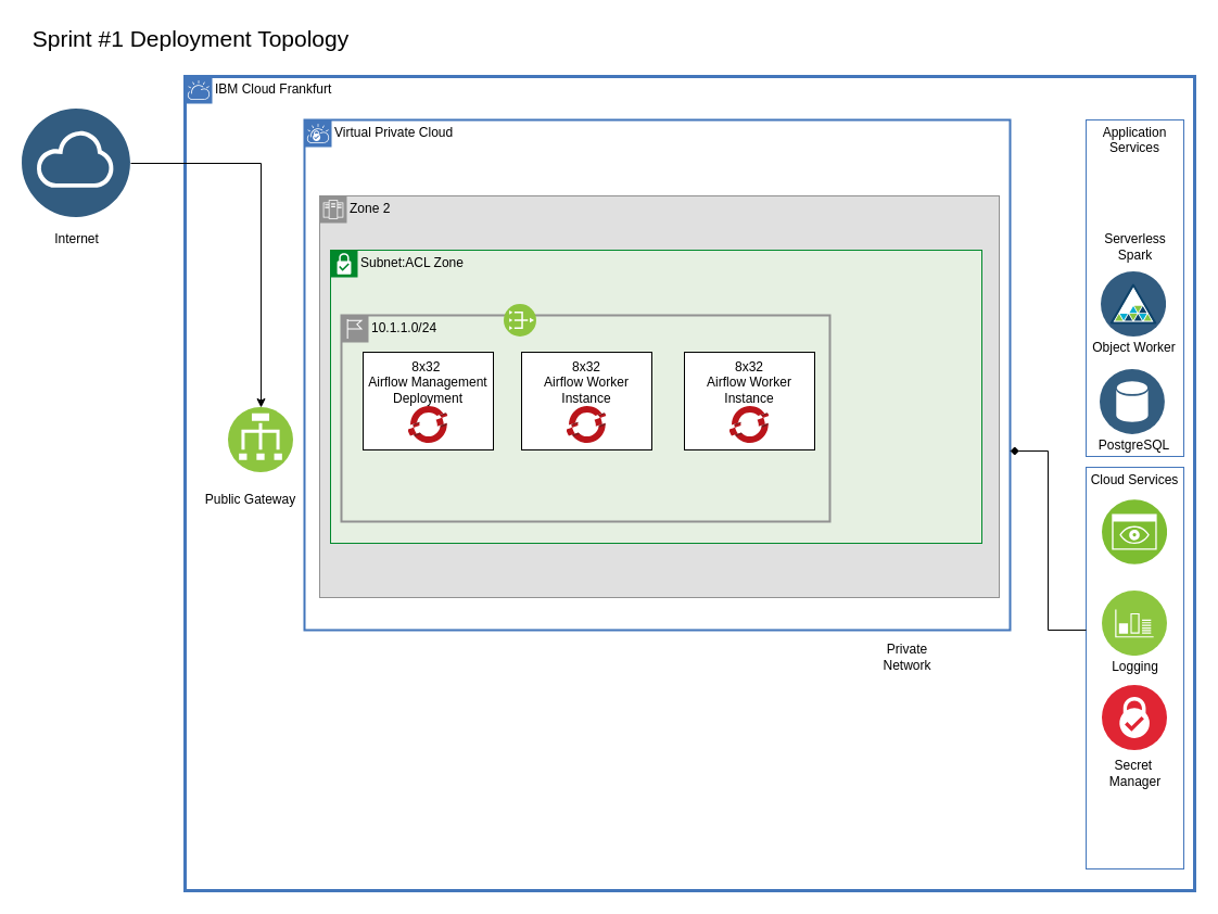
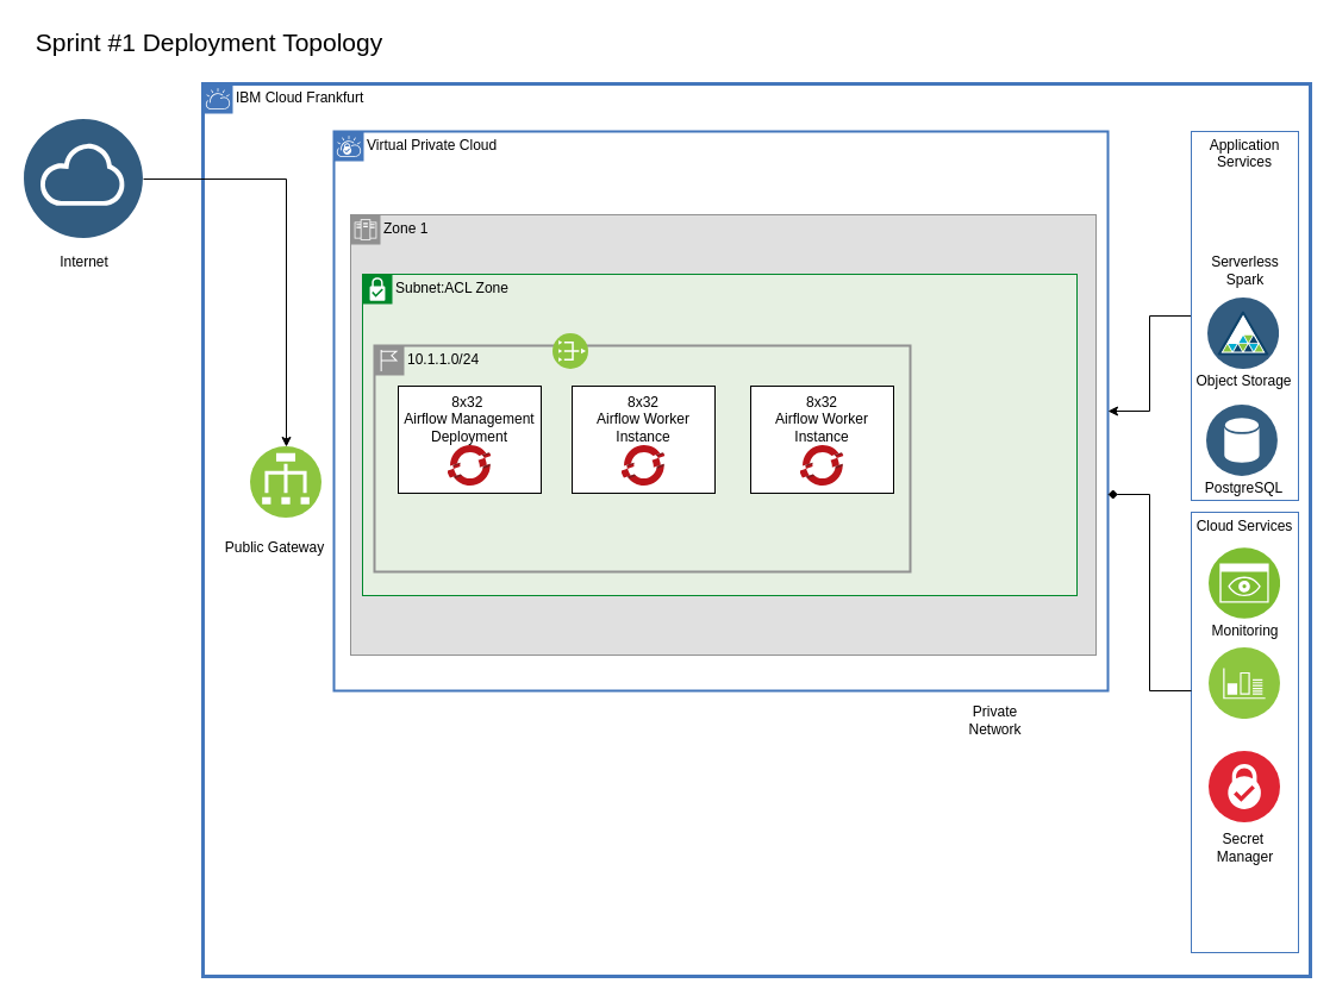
  <mxCell id="0" />
  <mxCell id="1" parent="0" />
  <mxCell id="2" value="IBM Cloud Frankfurt" style="shape=mxgraph.ibm.box;prType=cloud;fontStyle=0;verticalAlign=top;align=left;spacingLeft=32;spacingTop=4;fillColor=none;rounded=0;whiteSpace=wrap;html=1;strokeColor=#4376BB;strokeWidth=3;dashed=0;container=1;spacing=-4;collapsible=0;expand=0;recursiveResize=0;" parent="1" vertex="1"><mxGeometry x="170" y="70" width="930" height="750" as="geometry" /></mxCell>
  <mxCell id="3" value="" style="aspect=fixed;perimeter=ellipsePerimeter;html=1;align=center;shadow=0;dashed=0;fontColor=#4277BB;labelBackgroundColor=#ffffff;fontSize=12;spacingTop=3;image;image=img/lib/ibm/vpc/LoadBalancer.svg;" parent="2" vertex="1"><mxGeometry x="40" y="305" width="60" height="60" as="geometry" /></mxCell>
  <mxCell id="4" value="Public Gateway" style="text;html=1;align=center;verticalAlign=middle;resizable=0;points=[];autosize=1;" parent="2" vertex="1"><mxGeometry x="10" y="380" width="100" height="20" as="geometry" /></mxCell>
  <mxCell id="5" value="Private &lt;br&gt;Network" style="text;html=1;align=center;verticalAlign=middle;resizable=0;points=[];autosize=1;" parent="2" vertex="1"><mxGeometry x="635" y="520" width="60" height="30" as="geometry" /></mxCell>
  <mxCell id="6" value="Cloud Services" style="fontStyle=0;verticalAlign=top;align=center;spacingTop=-2;fillColor=none;rounded=0;whiteSpace=wrap;html=1;strokeColor=#4376BB;strokeWidth=1;dashed=0;container=1;collapsible=0;expand=0;recursiveResize=0;" parent="2" vertex="1"><mxGeometry x="830" y="360" width="90" height="370" as="geometry" /></mxCell>
  <mxCell id="7" value="" style="aspect=fixed;perimeter=ellipsePerimeter;html=1;align=center;shadow=0;dashed=0;fontColor=#4277BB;labelBackgroundColor=#ffffff;fontSize=12;spacingTop=3;image;image=img/lib/ibm/infrastructure/monitoring.svg;" parent="6" vertex="1"><mxGeometry x="15" y="30" width="60" height="60" as="geometry" /></mxCell>
+ <mxCell id="8" value="Monitoring" style="text;html=1;align=center;verticalAlign=middle;resizable=0;points=[];autosize=1;" parent="6" vertex="1"><mxGeometry x="10" y="90" width="70" height="20" as="geometry" /></mxCell>
  <mxCell id="9" value="" style="aspect=fixed;perimeter=ellipsePerimeter;html=1;align=center;shadow=0;dashed=0;fontColor=#4277BB;labelBackgroundColor=#ffffff;fontSize=12;spacingTop=3;image;image=img/lib/ibm/infrastructure/monitoring_logging.svg;" parent="6" vertex="1"><mxGeometry x="15" y="114" width="60" height="60" as="geometry" /></mxCell>
- <mxCell id="10" value="Logging" style="text;html=1;align=center;verticalAlign=middle;resizable=0;points=[];autosize=1;" parent="6" vertex="1"><mxGeometry x="15" y="174" width="60" height="20" as="geometry" /></mxCell>
  <mxCell id="11" value="" style="aspect=fixed;perimeter=ellipsePerimeter;html=1;align=center;shadow=0;dashed=0;fontColor=#4277BB;labelBackgroundColor=#ffffff;fontSize=12;spacingTop=3;image;image=img/lib/ibm/security/security_services.svg;" parent="6" vertex="1"><mxGeometry x="15" y="201" width="60" height="60" as="geometry" /></mxCell>
  <mxCell id="12" value="Secret&amp;nbsp;&lt;br style=&quot;font-size: 12px;&quot;&gt;Manager" style="text;html=1;align=center;verticalAlign=middle;resizable=0;points=[];autosize=1;fontSize=12;" parent="6" vertex="1"><mxGeometry x="15" y="267" width="60" height="30" as="geometry" /></mxCell>
  <mxCell id="13" value="Virtual Private Cloud" style="shape=mxgraph.ibm.box;prType=vpc;fontStyle=0;verticalAlign=top;align=left;spacingLeft=32;spacingTop=4;fillColor=none;rounded=0;whiteSpace=wrap;html=1;strokeColor=#4376BB;strokeWidth=2;dashed=0;container=1;spacing=-4;collapsible=0;expand=0;recursiveResize=0;" parent="1" vertex="1"><mxGeometry x="280" y="110" width="650" height="470" as="geometry" /></mxCell>
- <mxCell id="14" value="Zone 2" style="shape=mxgraph.ibm.box;prType=zone;fontStyle=0;verticalAlign=top;align=left;spacingLeft=32;spacingTop=4;fillColor=#E0E0E0;rounded=0;whiteSpace=wrap;html=1;strokeColor=#919191;strokeWidth=1;dashed=0;container=1;spacing=-4;collapsible=0;expand=0;recursiveResize=0;" parent="13" vertex="1"><mxGeometry x="14" y="70" width="626" height="370" as="geometry" /></mxCell>
+ <mxCell id="14" value="Zone 1" style="shape=mxgraph.ibm.box;prType=zone;fontStyle=0;verticalAlign=top;align=left;spacingLeft=32;spacingTop=4;fillColor=#E0E0E0;rounded=0;whiteSpace=wrap;html=1;strokeColor=#919191;strokeWidth=1;dashed=0;container=1;spacing=-4;collapsible=0;expand=0;recursiveResize=0;" parent="13" vertex="1"><mxGeometry x="14" y="70" width="626" height="370" as="geometry" /></mxCell>
+ <mxCell id="15" style="edgeStyle=orthogonalEdgeStyle;rounded=0;orthogonalLoop=1;jettySize=auto;html=1;" parent="1" source="16" target="13" edge="1"><mxGeometry relative="1" as="geometry" /></mxCell>
  <mxCell id="16" value="Application &lt;br&gt;Services" style="fontStyle=0;verticalAlign=top;align=center;spacingTop=-2;fillColor=none;rounded=0;whiteSpace=wrap;html=1;strokeColor=#4376BB;strokeWidth=1;dashed=0;container=1;collapsible=0;expand=0;recursiveResize=0;" parent="1" vertex="1"><mxGeometry x="1000" y="110" width="90" height="310" as="geometry" /></mxCell>
  <mxCell id="17" value="" style="shape=image;verticalLabelPosition=bottom;labelBackgroundColor=#ffffff;verticalAlign=top;aspect=fixed;imageAspect=0;image=https://cdn.icon-icons.com/icons2/2699/PNG/512/apache_spark_logo_icon_170560.png;" parent="16" vertex="1"><mxGeometry x="13" y="40" width="62" height="62" as="geometry" /></mxCell>
  <mxCell id="18" value="Serverless &lt;br&gt;Spark" style="text;html=1;align=center;verticalAlign=middle;resizable=0;points=[];autosize=1;" parent="16" vertex="1"><mxGeometry x="10" y="102" width="70" height="30" as="geometry" /></mxCell>
  <mxCell id="19" value="" style="aspect=fixed;perimeter=ellipsePerimeter;html=1;align=center;shadow=0;dashed=0;fontColor=#4277BB;labelBackgroundColor=#ffffff;fontSize=12;spacingTop=3;image;image=img/lib/ibm/miscellaneous/object_storage.svg;" parent="16" vertex="1"><mxGeometry x="14" y="140" width="60" height="60" as="geometry" /></mxCell>
- <mxCell id="20" value="Object Worker" style="text;html=1;align=center;verticalAlign=middle;resizable=0;points=[];autosize=1;" parent="16" vertex="1"><mxGeometry x="-6" y="200" width="100" height="20" as="geometry" /></mxCell>
+ <mxCell id="20" value="Object Storage" style="text;html=1;align=center;verticalAlign=middle;resizable=0;points=[];autosize=1;" parent="16" vertex="1"><mxGeometry x="-6" y="200" width="100" height="20" as="geometry" /></mxCell>
  <mxCell id="21" value="" style="aspect=fixed;perimeter=ellipsePerimeter;html=1;align=center;shadow=0;dashed=0;fontColor=#4277BB;labelBackgroundColor=#ffffff;fontSize=12;spacingTop=3;image;image=img/lib/ibm/data/data_services.svg;" parent="16" vertex="1"><mxGeometry x="13" y="230" width="60" height="60" as="geometry" /></mxCell>
  <mxCell id="22" value="PostgreSQL" style="text;html=1;align=center;verticalAlign=middle;resizable=0;points=[];autosize=1;" parent="16" vertex="1"><mxGeometry x="4" y="290" width="80" height="20" as="geometry" /></mxCell>
  <mxCell id="23" value="Subnet:ACL Zone" style="shape=mxgraph.ibm.box;prType=subnet;fontStyle=0;verticalAlign=top;align=left;spacingLeft=32;spacingTop=4;fillColor=#E6F0E2;rounded=0;whiteSpace=wrap;html=1;strokeColor=#00882B;strokeWidth=1;dashed=0;container=1;spacing=-4;collapsible=0;expand=0;recursiveResize=0;" parent="1" vertex="1"><mxGeometry x="304" y="230" width="600" height="270" as="geometry" /></mxCell>
  <mxCell id="24" value="10.1.1.0/24" style="shape=mxgraph.ibm.box;prType=region;fontStyle=0;verticalAlign=top;align=left;spacingLeft=32;spacingTop=4;fillColor=none;rounded=0;whiteSpace=wrap;html=1;strokeColor=#919191;strokeWidth=2;dashed=0;container=1;spacing=-4;collapsible=0;expand=0;recursiveResize=0;" parent="23" vertex="1"><mxGeometry x="10" y="60" width="450" height="190" as="geometry" /></mxCell>
  <mxCell id="25" value="" style="aspect=fixed;perimeter=ellipsePerimeter;html=1;align=center;shadow=0;dashed=0;fontColor=#4277BB;labelBackgroundColor=#ffffff;fontSize=12;spacingTop=3;image;image=img/lib/ibm/vpc/PublicGateway.svg;" parent="24" vertex="1"><mxGeometry x="150" y="-10" width="30" height="30" as="geometry" /></mxCell>
  <mxCell id="26" value="8x32&amp;nbsp;&lt;br&gt;Airflow Management&lt;br&gt;Deployment" style="whiteSpace=wrap;html=1;verticalAlign=top;" parent="24" vertex="1"><mxGeometry x="20" y="34" width="120" height="90" as="geometry" /></mxCell>
  <mxCell id="27" value="" style="aspect=fixed;html=1;points=[];align=center;image;fontSize=12;image=img/lib/mscae/OpenShift.svg;" parent="24" vertex="1"><mxGeometry x="61.52" y="84" width="36.96" height="34" as="geometry" /></mxCell>
  <mxCell id="28" value="8x32&lt;br&gt;Airflow Worker&lt;br&gt;Instance" style="whiteSpace=wrap;html=1;verticalAlign=top;" parent="24" vertex="1"><mxGeometry x="166" y="34" width="120" height="90" as="geometry" /></mxCell>
  <mxCell id="29" value="" style="aspect=fixed;html=1;points=[];align=center;image;fontSize=12;image=img/lib/mscae/OpenShift.svg;" parent="24" vertex="1"><mxGeometry x="207.52" y="84" width="36.96" height="34" as="geometry" /></mxCell>
  <mxCell id="30" value="8x32&lt;br&gt;Airflow Worker&lt;br&gt;Instance" style="whiteSpace=wrap;html=1;verticalAlign=top;" parent="24" vertex="1"><mxGeometry x="316" y="34" width="120" height="90" as="geometry" /></mxCell>
  <mxCell id="31" value="" style="aspect=fixed;html=1;points=[];align=center;image;fontSize=12;image=img/lib/mscae/OpenShift.svg;" parent="24" vertex="1"><mxGeometry x="357.52" y="84" width="36.96" height="34" as="geometry" /></mxCell>
  <mxCell id="32" style="edgeStyle=orthogonalEdgeStyle;rounded=0;orthogonalLoop=1;jettySize=auto;html=1;endArrow=diamond;" parent="1" source="6" target="13" edge="1"><mxGeometry relative="1" as="geometry"><Array as="points"><mxPoint x="965" y="580" /><mxPoint x="965" y="415" /></Array></mxGeometry></mxCell>
  <mxCell id="33" style="edgeStyle=orthogonalEdgeStyle;rounded=0;orthogonalLoop=1;jettySize=auto;html=1;fontSize=12;" parent="1" source="34" target="3" edge="1"><mxGeometry relative="1" as="geometry" /></mxCell>
  <mxCell id="34" value="" style="aspect=fixed;perimeter=ellipsePerimeter;html=1;align=center;shadow=0;dashed=0;fontColor=#4277BB;labelBackgroundColor=#ffffff;fontSize=12;spacingTop=3;image;image=img/lib/ibm/data/cloud.svg;" parent="1" vertex="1"><mxGeometry x="20" y="100" width="100" height="100" as="geometry" /></mxCell>
  <mxCell id="35" value="Internet" style="text;html=1;align=center;verticalAlign=middle;resizable=0;points=[];autosize=1;" parent="1" vertex="1"><mxGeometry x="40" y="210" width="60" height="20" as="geometry" /></mxCell>
  <mxCell id="36" value="Sprint #1 Deployment Topology" style="text;html=1;align=center;verticalAlign=middle;resizable=0;points=[];autosize=1;fontSize=21;" parent="1" vertex="1"><mxGeometry x="20" y="20" width="310" height="30" as="geometry" /></mxCell>
